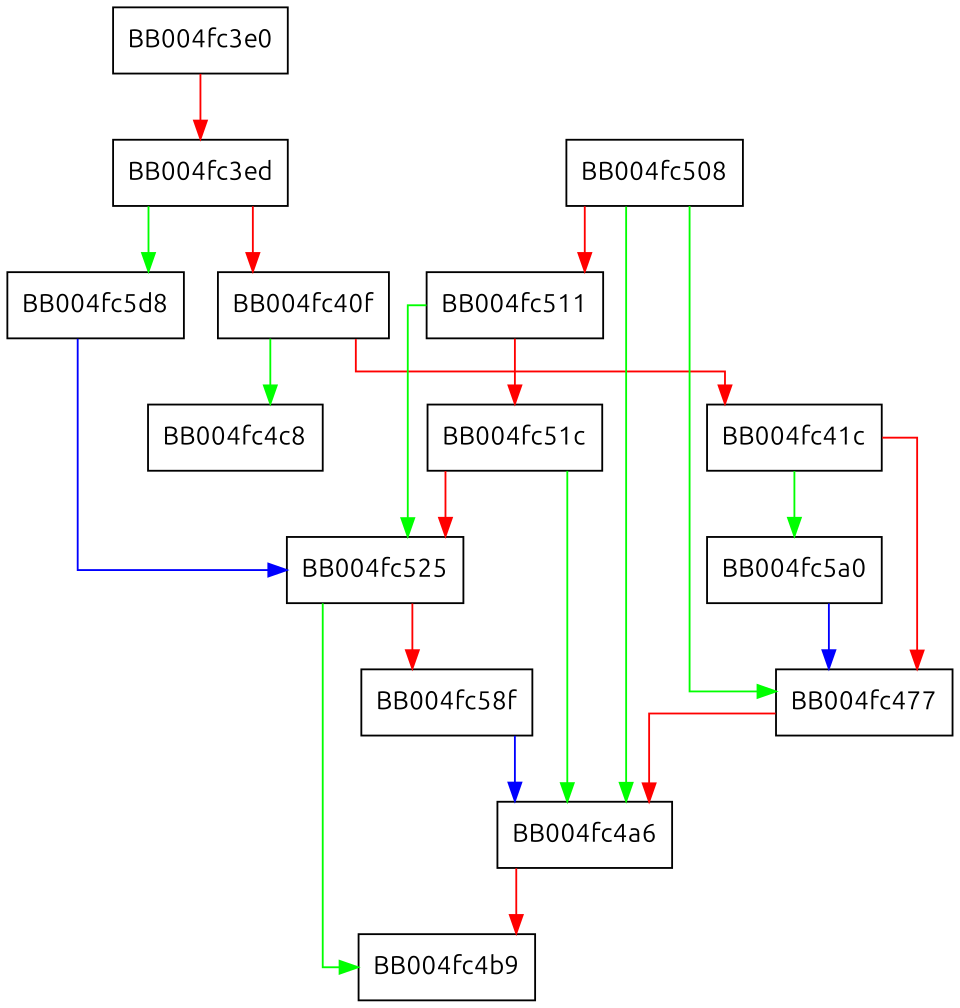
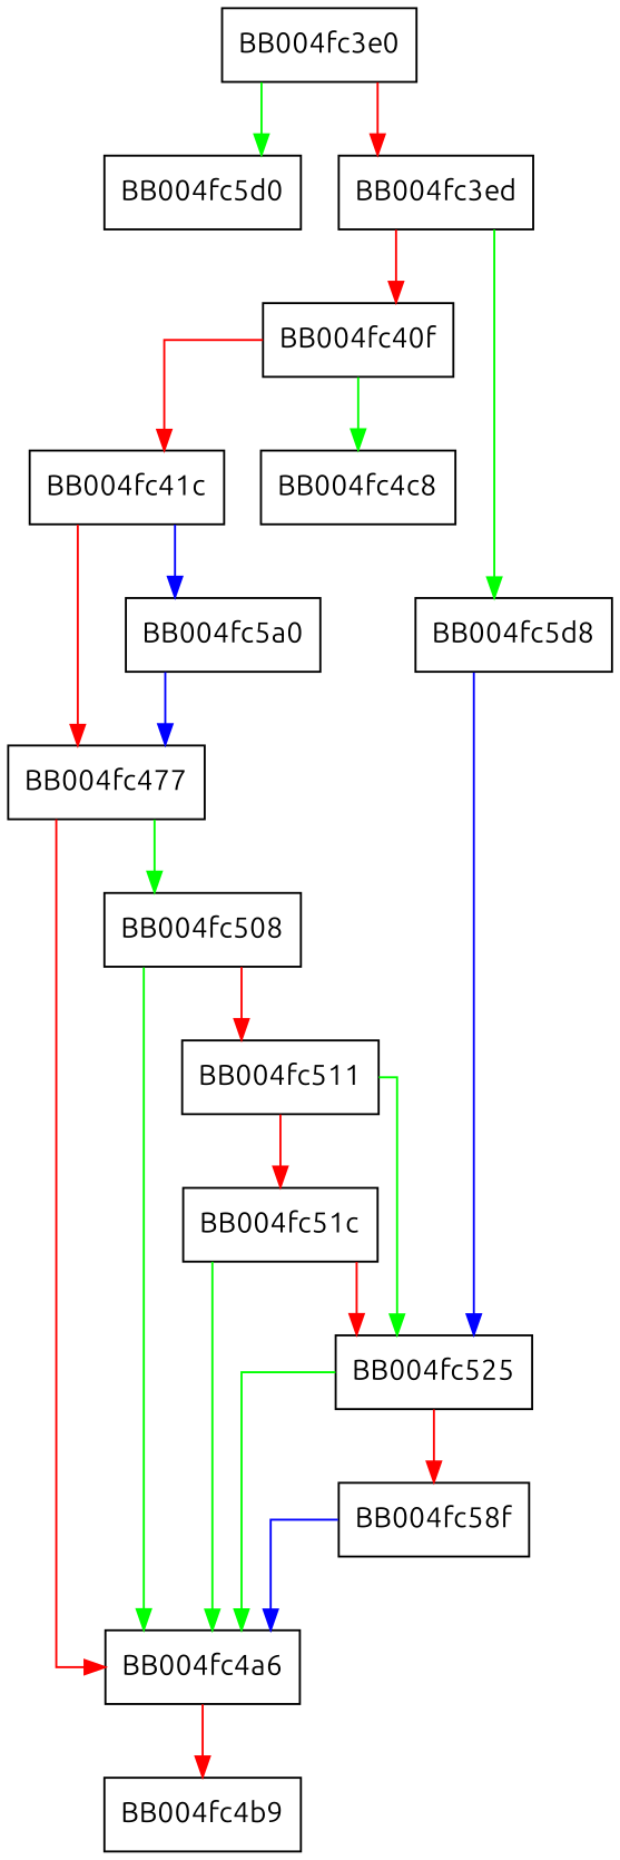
  digraph {
    fontname=Ubuntu
    splines=ortho
    node [fontname=Ubuntu shape=box]
    edge [color=red fontname=Ubuntu]
    BB004fc3e0
+   BB004fc5d0
    BB004fc3ed
    BB004fc5d8
    BB004fc40f
    BB004fc525
    BB004fc4c8
    BB004fc41c
    BB004fc5a0
    BB004fc477
    BB004fc508
    BB004fc4a6
    BB004fc511
    BB004fc4b9
    BB004fc51c
    BB004fc58f
+   BB004fc3e0 -> BB004fc5d0 [color=green]
    BB004fc3e0 -> BB004fc3ed
    BB004fc3ed -> BB004fc5d8 [color=green]
    BB004fc3ed -> BB004fc40f
    BB004fc5d8 -> BB004fc525 [color=blue]
    BB004fc40f -> BB004fc4c8 [color=green]
    BB004fc40f -> BB004fc41c
-   BB004fc525 -> BB004fc4b9 [color=green]
+   BB004fc525 -> BB004fc4a6 [color=green]
    BB004fc525 -> BB004fc58f
-   BB004fc41c -> BB004fc5a0 [color=green]
+   BB004fc41c -> BB004fc5a0 [color=blue]
    BB004fc41c -> BB004fc477
    BB004fc5a0 -> BB004fc477 [color=blue]
-   BB004fc508 -> BB004fc477 [color=green]
+   BB004fc477 -> BB004fc508 [color=green]
    BB004fc477 -> BB004fc4a6
    BB004fc508 -> BB004fc4a6 [color=green]
    BB004fc508 -> BB004fc511
    BB004fc4a6 -> BB004fc4b9
    BB004fc511 -> BB004fc525 [color=green]
    BB004fc511 -> BB004fc51c
    BB004fc51c -> BB004fc525
    BB004fc51c -> BB004fc4a6 [color=green]
    BB004fc58f -> BB004fc4a6 [color=blue]
  }
